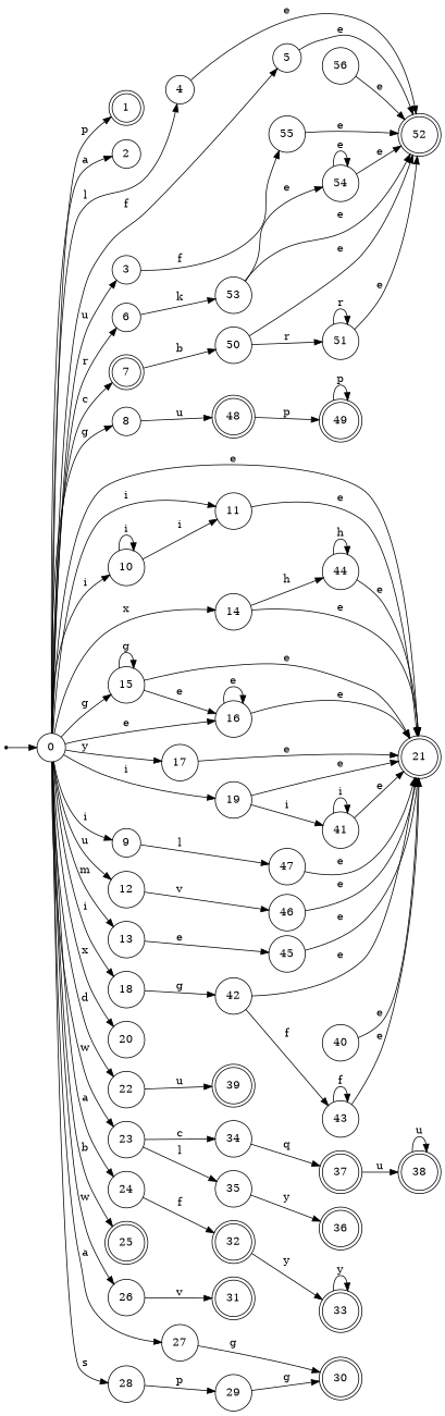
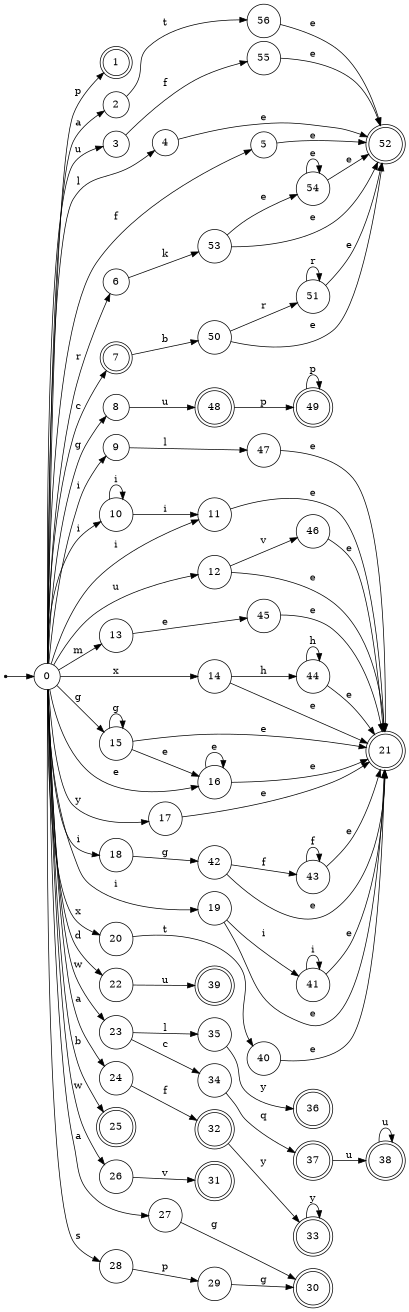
  digraph {
    rankdir=LR
    node [shape=circle]
    dummy0 [shape=point]
    0
    1 [shape=doublecircle]
    2
    3
    4
    5
    6
    7 [shape=doublecircle]
    8
    9
    10
    11
    12
    13
    14
    15
    16
    17
    18
    19
    20
    21 [shape=doublecircle]
    22
    23
    24
    25 [shape=doublecircle]
    26
    27
    28
    56
    55
    52 [shape=doublecircle]
    53
    50
    48 [shape=doublecircle]
    47
    46
    45
    44
    42
    41
    40
    39 [shape=doublecircle]
    34
    35
    32 [shape=doublecircle]
    31 [shape=doublecircle]
    30 [shape=doublecircle]
    29
    54
    51
    49 [shape=doublecircle]
    43
    37 [shape=doublecircle]
    36 [shape=doublecircle]
    33 [shape=doublecircle]
    38 [shape=doublecircle]
    dummy0 -> 0
    0 -> 1 [label=p]
    0 -> 2 [label=a]
    0 -> 3 [label=u]
    0 -> 4 [label=l]
    0 -> 5 [label=f]
    0 -> 6 [label=r]
    0 -> 7 [label=c]
    0 -> 8 [label=g]
    0 -> 9 [label=i]
    0 -> 10 [label=i]
    0 -> 11 [label=i]
    0 -> 12 [label=u]
    0 -> 13 [label=m]
    0 -> 14 [label=x]
    0 -> 15 [label=g]
    0 -> 16 [label=e]
    0 -> 17 [label=y]
    0 -> 18 [label=i]
    0 -> 19 [label=i]
    0 -> 20 [label=x]
-   0 -> 21 [label=e]
+   12 -> 21 [label=e]
    0 -> 22 [label=d]
    0 -> 23 [label=w]
    0 -> 24 [label=a]
    0 -> 25 [label=b]
    0 -> 26 [label=w]
    0 -> 27 [label=a]
    0 -> 28 [label=s]
+   2 -> 56 [label=t]
    3 -> 55 [label=f]
    4 -> 52 [label=e]
    5 -> 52 [label=e]
    6 -> 53 [label=k]
    7 -> 50 [label=b]
    8 -> 48 [label=u]
    9 -> 47 [label=l]
    10 -> 10 [label=i]
    10 -> 11 [label=i]
    11 -> 21 [label=e]
    12 -> 46 [label=v]
    13 -> 45 [label=e]
    14 -> 21 [label=e]
    14 -> 44 [label=h]
    15 -> 15 [label=g]
    15 -> 16 [label=e]
    15 -> 21 [label=e]
    16 -> 16 [label=e]
    16 -> 21 [label=e]
    17 -> 21 [label=e]
    18 -> 42 [label=g]
    19 -> 21 [label=e]
    19 -> 41 [label=i]
+   20 -> 40 [label=t]
    22 -> 39 [label=u]
    23 -> 34 [label=c]
    23 -> 35 [label=l]
    24 -> 32 [label=f]
    26 -> 31 [label=v]
    27 -> 30 [label=g]
    28 -> 29 [label=p]
    56 -> 52 [label=e]
    55 -> 52 [label=e]
    53 -> 52 [label=e]
    53 -> 54 [label=e]
    50 -> 52 [label=e]
    50 -> 51 [label=r]
    48 -> 49 [label=p]
    47 -> 21 [label=e]
    46 -> 21 [label=e]
    45 -> 21 [label=e]
    44 -> 21 [label=e]
    44 -> 44 [label=h]
    42 -> 21 [label=e]
    42 -> 43 [label=f]
    41 -> 21 [label=e]
    41 -> 41 [label=i]
    40 -> 21 [label=e]
    34 -> 37 [label=q]
    35 -> 36 [label=y]
    32 -> 33 [label=y]
    29 -> 30 [label=g]
    54 -> 52 [label=e]
    54 -> 54 [label=e]
    51 -> 52 [label=e]
    51 -> 51 [label=r]
    49 -> 49 [label=p]
    43 -> 21 [label=e]
    43 -> 43 [label=f]
    37 -> 38 [label=u]
    33 -> 33 [label=y]
    38 -> 38 [label=u]
  }
